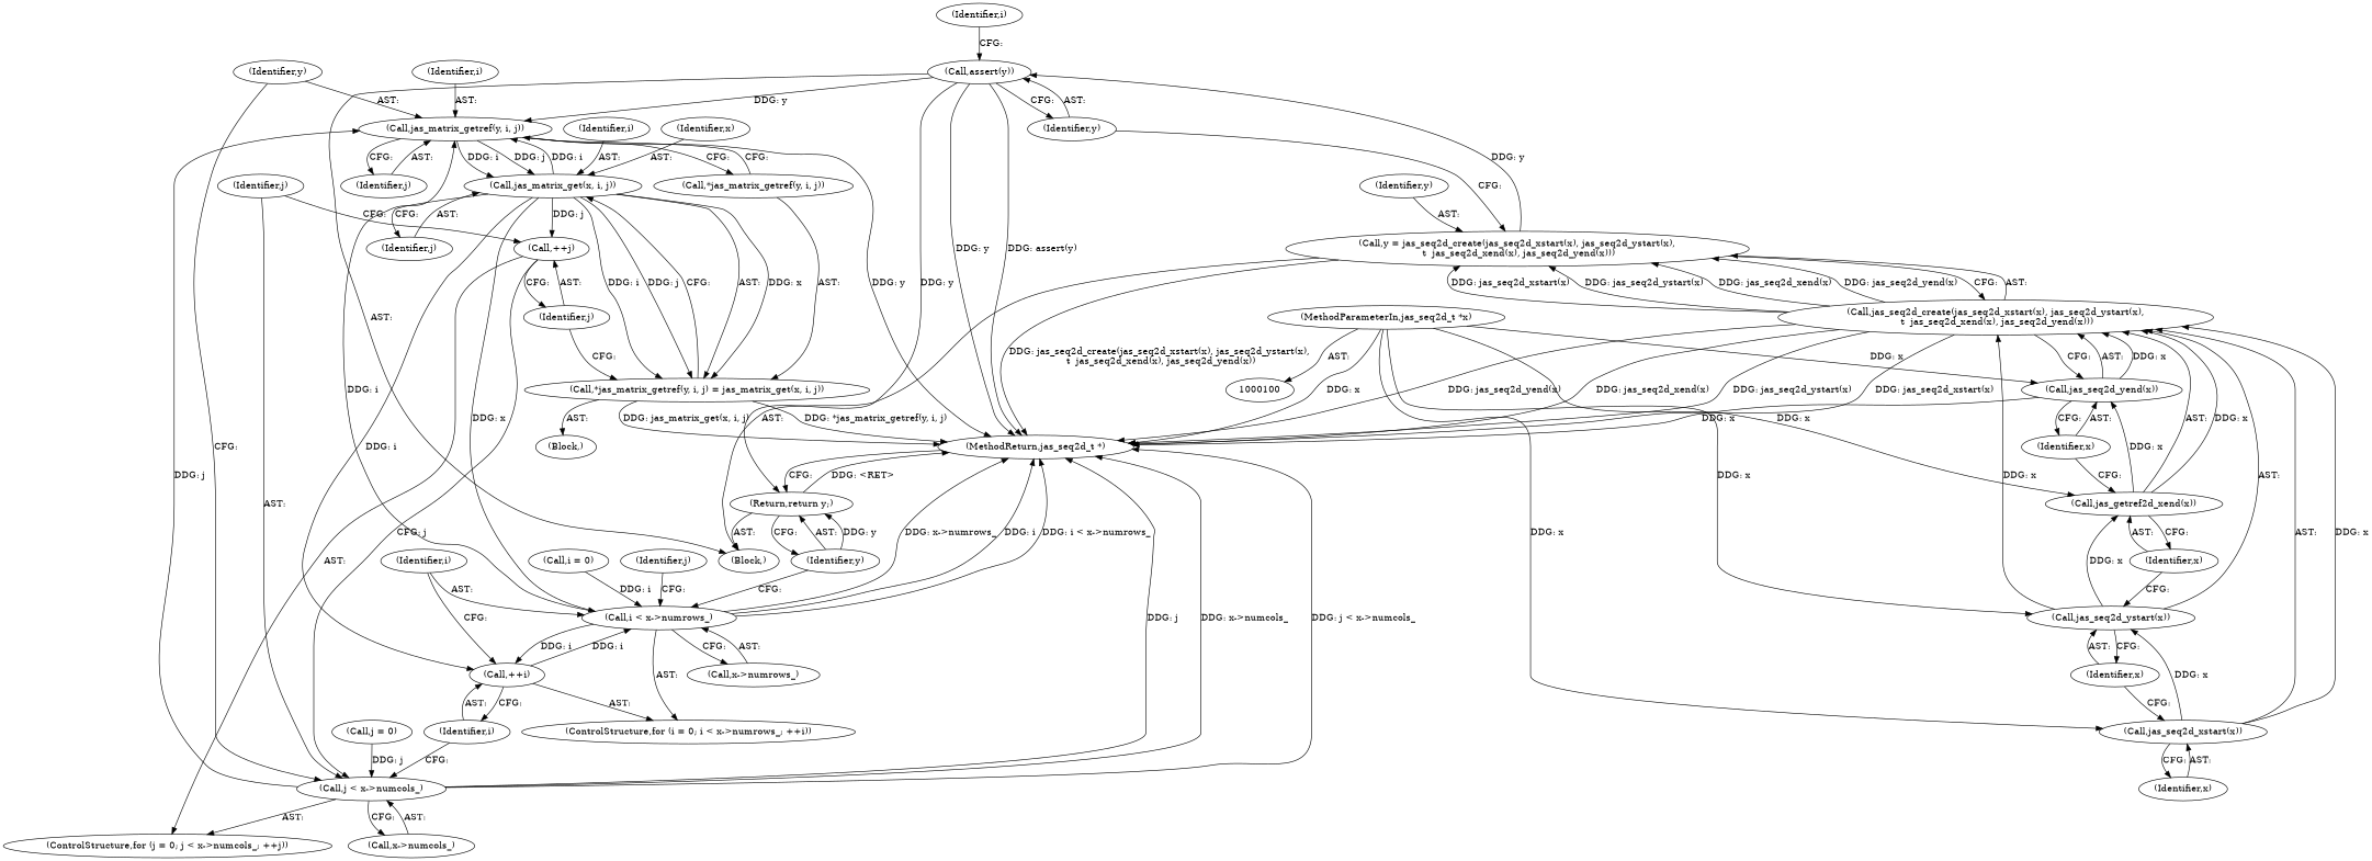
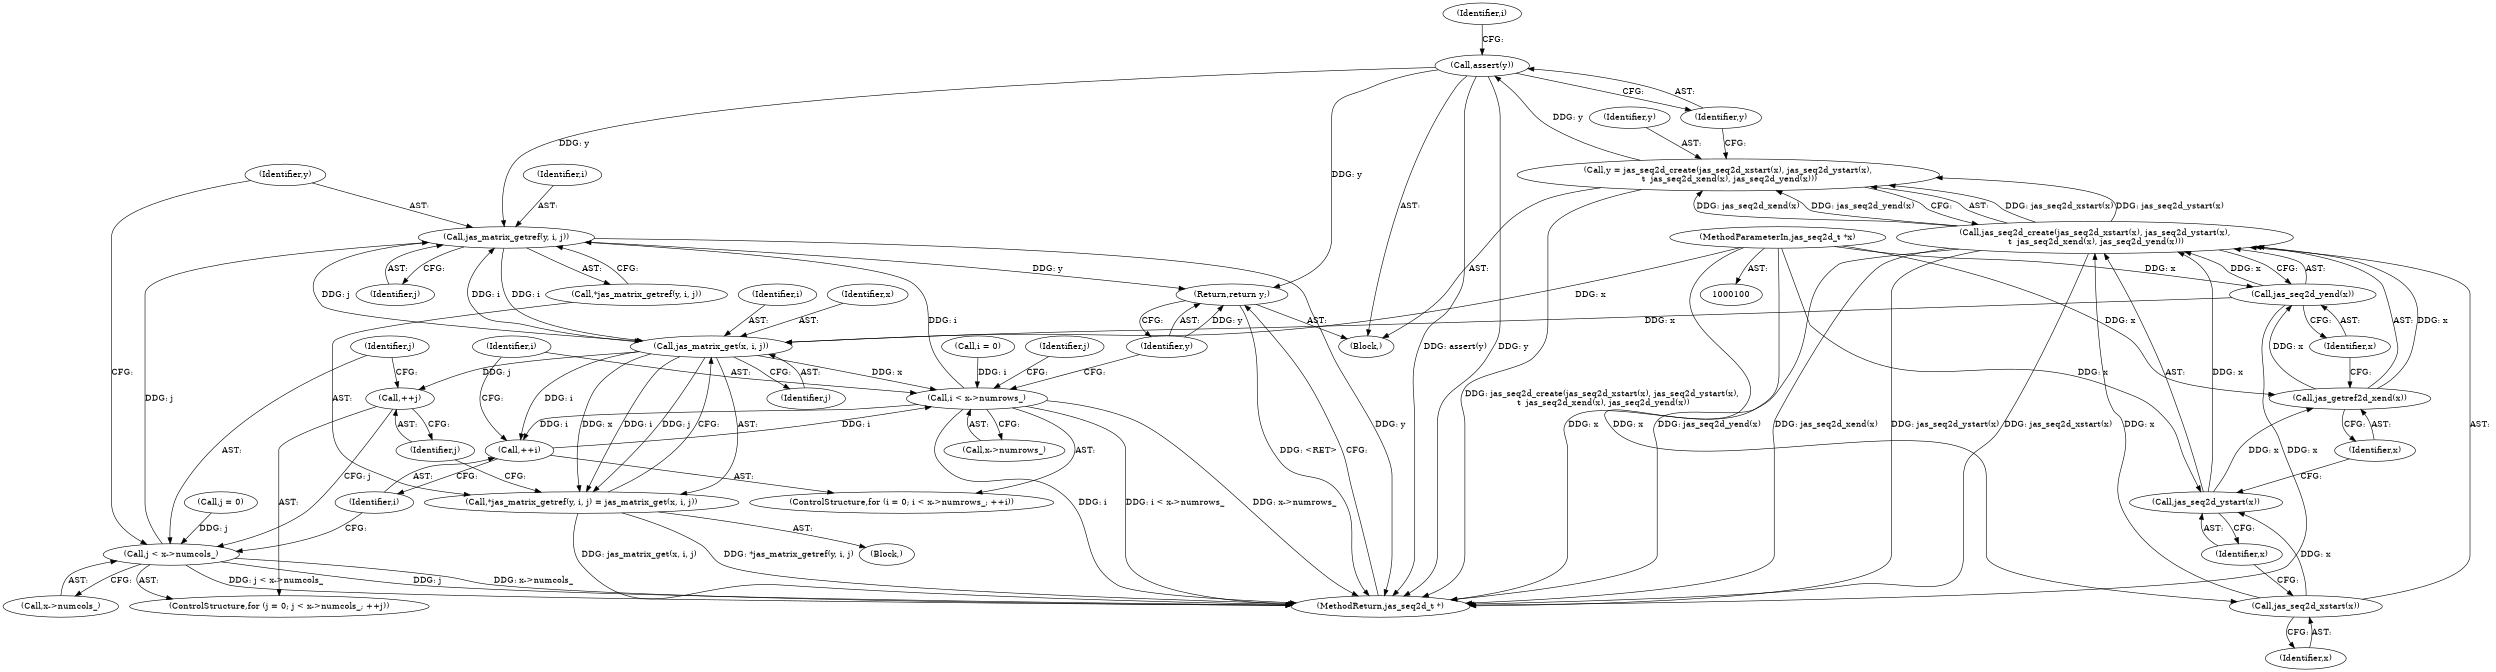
  digraph {
    n1 [label="(Call,assert(y))"]
    n2 [label="(Call,jas_matrix_getref(y, i, j))"]
    n3 [label="(Return,return y;)"]
    n4 [label="(Identifier,y)"]
    n5 [label="(MethodReturn,jas_seq2d_t *)"]
    n6 [label="(Block,)"]
    n7 [label="(Call,jas_matrix_get(x, i, j))"]
    n8 [label="(Identifier,j)"]
    n9 [label="(Call,*jas_matrix_getref(y, i, j))"]
    n10 [label="(Identifier,y)"]
    n11 [label="(Call,y = jas_seq2d_create(jas_seq2d_xstart(x), jas_seq2d_ystart(x),\n \t  jas_seq2d_xend(x), jas_seq2d_yend(x)))"]
    n12 [label="(Call,jas_seq2d_create(jas_seq2d_xstart(x), jas_seq2d_ystart(x),\n \t  jas_seq2d_xend(x), jas_seq2d_yend(x)))"]
    n13 [label="(Call,jas_seq2d_yend(x))"]
    n14 [label="(Identifier,x)"]
    n15 [label="(Call,jas_seq2d_xstart(x))"]
    n16 [label="(Call,jas_seq2d_ystart(x))"]
    n17 [label="(Identifier,x)"]
    n18 [label="(Call,jas_getref2d_xend(x))"]
    n19 [label="(Identifier,x)"]
    n20 [label="(MethodParameterIn,jas_seq2d_t *x)"]
    1000100
    n22 [label="(Identifier,x)"]
    n23 [label="(Call,++i)"]
    n24 [label="(Call,++j)"]
    n25 [label="(Call,*jas_matrix_getref(y, i, j) = jas_matrix_get(x, i, j))"]
    n26 [label="(Identifier,j)"]
    n27 [label="(Call,i < x->numrows_)"]
    n28 [label="(Identifier,i)"]
    n29 [label="(ControlStructure,for (i = 0; i < x->numrows_; ++i))"]
    n30 [label="(Call,j < x->numcols_)"]
    n31 [label="(ControlStructure,for (j = 0; j < x->numcols_; ++j))"]
    n32 [label="(Identifier,j)"]
    n33 [label="(Block,)"]
    n34 [label="(Call,x->numrows_)"]
    n35 [label="(Call,x->numcols_)"]
    n36 [label="(Identifier,i)"]
    n37 [label="(Identifier,j)"]
    n38 [label="(Identifier,i)"]
    n39 [label="(Call,j = 0)"]
    n40 [label="(Identifier,i)"]
    n41 [label="(Identifier,x)"]
    n42 [label="(Call,i = 0)"]
    n43 [label="(Identifier,y)"]
    n44 [label="(Identifier,j)"]
    n45 [label="(Identifier,y)"]
    n46 [label="(Identifier,i)"]
    n1 -> n2 [label="DDG: y"]
    n1 -> n3 [label="DDG: y"]
    n1 -> n4 [label="CFG: "]
    n1 -> n5 [label="DDG: assert(y)"]
    n1 -> n5 [label="DDG: y"]
    n1 -> n6 [label="AST: "]
+   n2 -> n3 [label="DDG: y"]
    n2 -> n5 [label="DDG: y"]
    n2 -> n7 [label="DDG: i"]
    n2 -> n7 [label="DDG: j"]
    n2 -> n8 [label="CFG: "]
-   n2 -> n9 [label="CFG: "]
+   n2 -> n9 [label="AST: "]
    n3 -> n5 [label="DDG: <RET>"]
    n3 -> n6 [label="AST: "]
    n3 -> n10 [label="CFG: "]
    n4 -> n1 [label="AST: "]
    n4 -> n11 [label="CFG: "]
    n5 -> n3 [label="CFG: "]
    n7 -> n2 [label="DDG: i"]
    n7 -> n23 [label="DDG: i"]
    n7 -> n24 [label="DDG: j"]
    n7 -> n25 [label="AST: "]
    n7 -> n25 [label="DDG: x"]
    n7 -> n25 [label="DDG: i"]
    n7 -> n25 [label="DDG: j"]
    n7 -> n26 [label="CFG: "]
    n7 -> n27 [label="DDG: x"]
    n8 -> n2 [label="AST: "]
    n9 -> n2 [label="CFG: "]
    n9 -> n25 [label="AST: "]
    n10 -> n3 [label="AST: "]
    n10 -> n3 [label="DDG: y"]
    n10 -> n27 [label="CFG: "]
    n11 -> n1 [label="DDG: y"]
    n11 -> n5 [label="DDG: jas_seq2d_create(jas_seq2d_xstart(x), jas_seq2d_ystart(x),\n \t  jas_seq2d_xend(x), jas_seq2d_yend(x))"]
    n11 -> n6 [label="AST: "]
    n11 -> n12 [label="CFG: "]
    n12 -> n5 [label="DDG: jas_seq2d_yend(x)"]
    n12 -> n5 [label="DDG: jas_seq2d_xend(x)"]
    n12 -> n5 [label="DDG: jas_seq2d_ystart(x)"]
    n12 -> n5 [label="DDG: jas_seq2d_xstart(x)"]
    n12 -> n11 [label="AST: "]
    n12 -> n11 [label="DDG: jas_seq2d_xstart(x)"]
    n12 -> n11 [label="DDG: jas_seq2d_ystart(x)"]
    n12 -> n11 [label="DDG: jas_seq2d_xend(x)"]
    n12 -> n11 [label="DDG: jas_seq2d_yend(x)"]
    n12 -> n13 [label="CFG: "]
    n13 -> n5 [label="DDG: x"]
+   n13 -> n7 [label="DDG: x"]
    n13 -> n12 [label="AST: "]
    n13 -> n12 [label="DDG: x"]
    n13 -> n14 [label="CFG: "]
    n14 -> n13 [label="AST: "]
    n14 -> n18 [label="CFG: "]
    n15 -> n12 [label="AST: "]
    n15 -> n12 [label="DDG: x"]
    n15 -> n16 [label="DDG: x"]
    n15 -> n17 [label="CFG: "]
    n16 -> n12 [label="AST: "]
    n16 -> n12 [label="DDG: x"]
    n16 -> n18 [label="DDG: x"]
    n16 -> n19 [label="CFG: "]
    n17 -> n15 [label="AST: "]
    n18 -> n12 [label="AST: "]
    n18 -> n12 [label="DDG: x"]
    n18 -> n13 [label="DDG: x"]
    n18 -> n22 [label="CFG: "]
    n19 -> n15 [label="CFG: "]
    n19 -> n16 [label="AST: "]
    n20 -> n5 [label="DDG: x"]
+   n20 -> n7 [label="DDG: x"]
    n20 -> n13 [label="DDG: x"]
    n20 -> n15 [label="DDG: x"]
    n20 -> n16 [label="DDG: x"]
    n20 -> n18 [label="DDG: x"]
    n20 -> 1000100 [label="AST: "]
    n22 -> n16 [label="CFG: "]
    n22 -> n18 [label="AST: "]
    n23 -> n27 [label="DDG: i"]
    n23 -> n28 [label="CFG: "]
    n23 -> n29 [label="AST: "]
    n24 -> n30 [label="CFG: j"]
    n24 -> n31 [label="AST: "]
    n24 -> n32 [label="CFG: "]
    n25 -> n5 [label="DDG: *jas_matrix_getref(y, i, j)"]
    n25 -> n5 [label="DDG: jas_matrix_get(x, i, j)"]
    n25 -> n7 [label="CFG: "]
    n25 -> n33 [label="AST: "]
    n26 -> n7 [label="AST: "]
    n27 -> n2 [label="DDG: i"]
    n27 -> n5 [label="DDG: x->numrows_"]
    n27 -> n5 [label="DDG: i"]
    n27 -> n5 [label="DDG: i < x->numrows_"]
    n27 -> n23 [label="DDG: i"]
    n27 -> n29 [label="AST: "]
    n27 -> n34 [label="CFG: "]
    n28 -> n23 [label="AST: "]
    n28 -> n30 [label="CFG: "]
    n30 -> n2 [label="DDG: j"]
    n30 -> n5 [label="DDG: j < x->numcols_"]
    n30 -> n5 [label="DDG: j"]
    n30 -> n5 [label="DDG: x->numcols_"]
    n30 -> n31 [label="AST: "]
    n30 -> n35 [label="CFG: "]
    n32 -> n24 [label="AST: "]
    n32 -> n25 [label="CFG: "]
    n34 -> n27 [label="AST: "]
    n35 -> n30 [label="AST: "]
    n36 -> n7 [label="AST: "]
    n37 -> n24 [label="CFG: "]
    n37 -> n30 [label="AST: "]
    n38 -> n23 [label="CFG: "]
    n38 -> n27 [label="AST: "]
    n39 -> n30 [label="DDG: j"]
    n40 -> n1 [label="CFG: "]
    n41 -> n7 [label="AST: "]
    n42 -> n27 [label="DDG: i"]
    n43 -> n11 [label="AST: "]
    n44 -> n27 [label="CFG: "]
    n45 -> n2 [label="AST: "]
    n45 -> n30 [label="CFG: "]
    n46 -> n2 [label="AST: "]
  }
